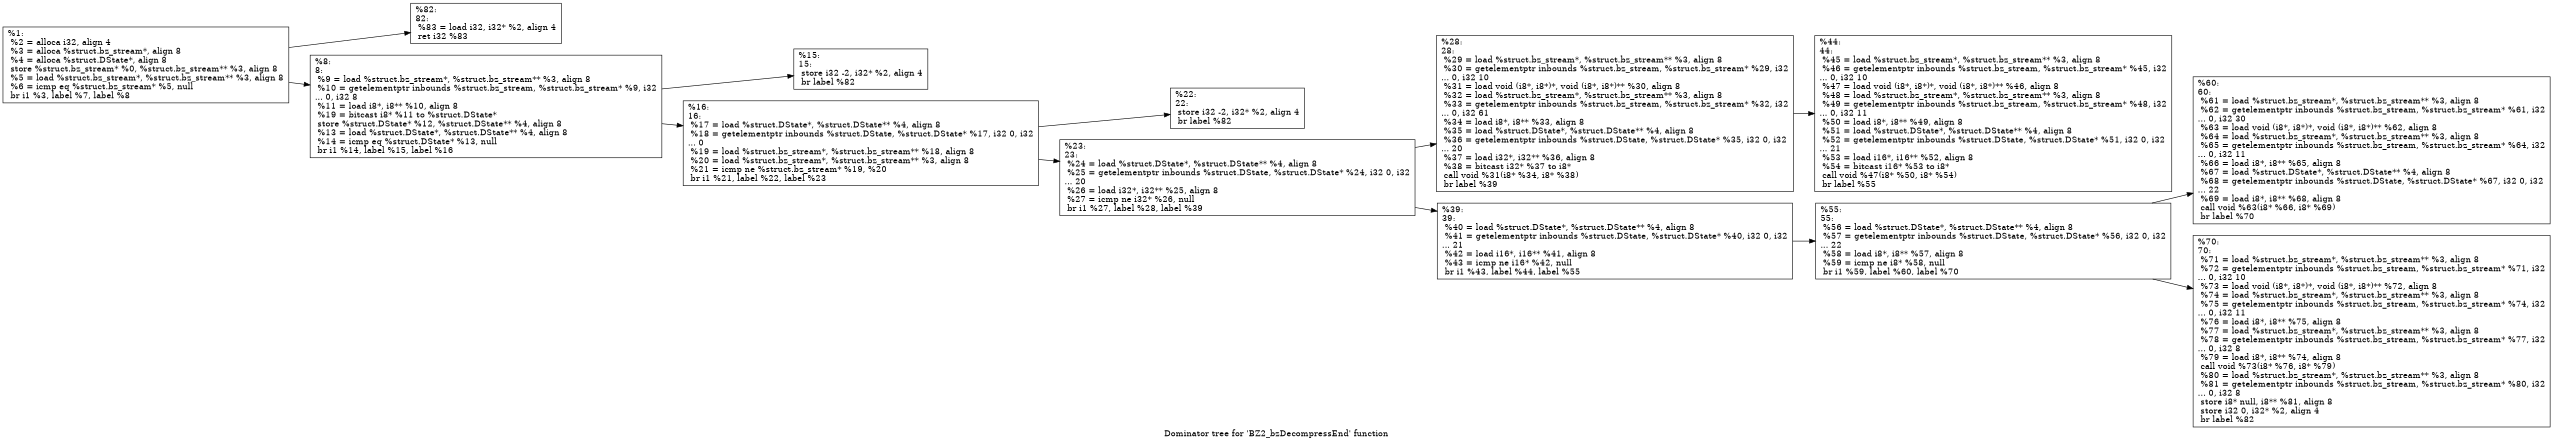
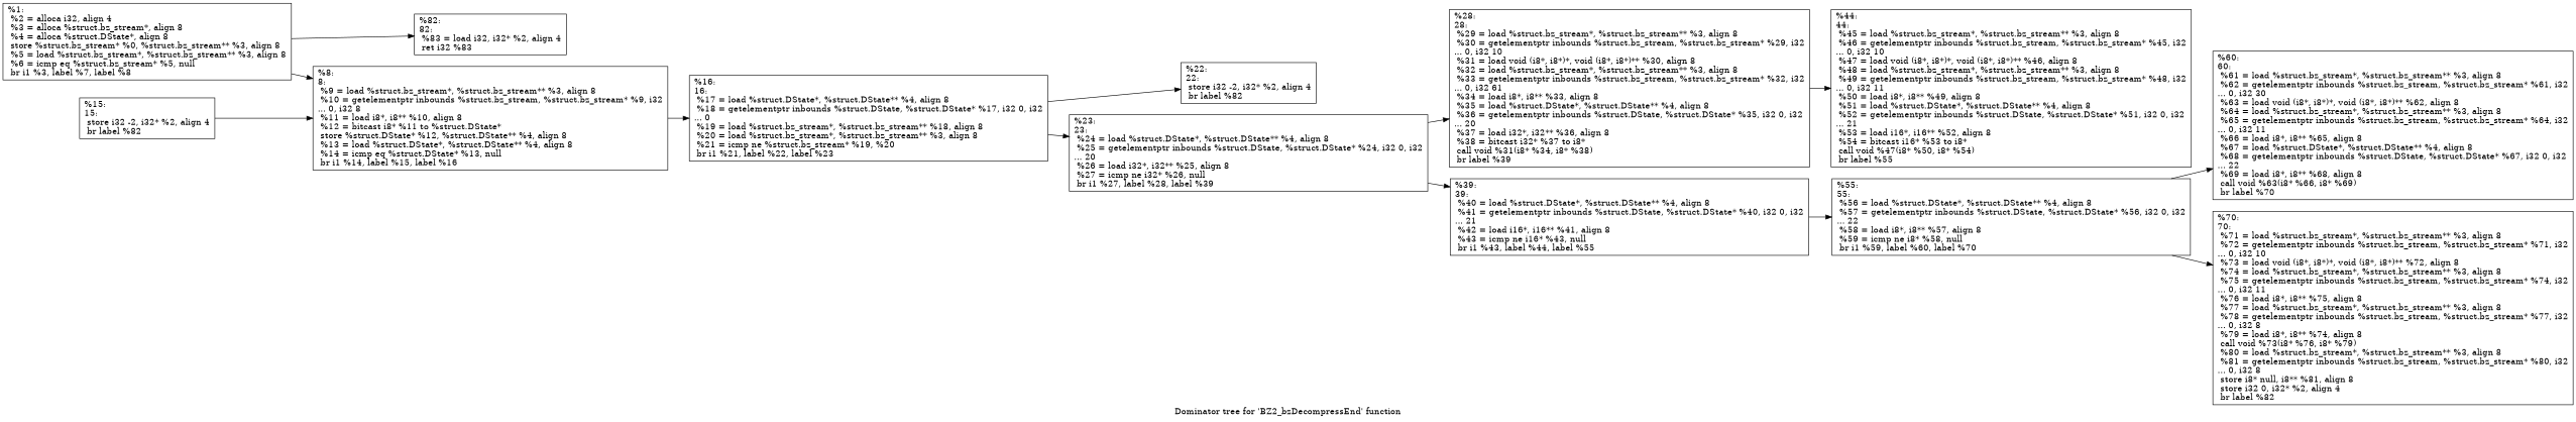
  digraph {
    label="Dominator tree for 'BZ2_bzDecompressEnd' function"
    rankdir=LR
    node [shape=record]
    n1 [label="{%1:\l  %2 = alloca i32, align 4\l  %3 = alloca %struct.bz_stream*, align 8\l  %4 = alloca %struct.DState*, align 8\l  store %struct.bz_stream* %0, %struct.bz_stream** %3, align 8\l  %5 = load %struct.bz_stream*, %struct.bz_stream** %3, align 8\l  %6 = icmp eq %struct.bz_stream* %5, null\l  br i1 %3, label %7, label %8\l}"]
    n2 [label="{%82:\l82:                                               \l  %83 = load i32, i32* %2, align 4\l  ret i32 %83\l}"]
-   n3 [label="{%8:\l8:                                                \l  %9 = load %struct.bz_stream*, %struct.bz_stream** %3, align 8\l  %10 = getelementptr inbounds %struct.bz_stream, %struct.bz_stream* %9, i32\l... 0, i32 8\l  %11 = load i8*, i8** %10, align 8\l  %19 = bitcast i8* %11 to %struct.DState*\l  store %struct.DState* %12, %struct.DState** %4, align 8\l  %13 = load %struct.DState*, %struct.DState** %4, align 8\l  %14 = icmp eq %struct.DState* %13, null\l  br i1 %14, label %15, label %16\l}"]
+   n3 [label="{%8:\l8:                                                \l  %9 = load %struct.bz_stream*, %struct.bz_stream** %3, align 8\l  %10 = getelementptr inbounds %struct.bz_stream, %struct.bz_stream* %9, i32\l... 0, i32 8\l  %11 = load i8*, i8** %10, align 8\l  %12 = bitcast i8* %11 to %struct.DState*\l  store %struct.DState* %12, %struct.DState** %4, align 8\l  %13 = load %struct.DState*, %struct.DState** %4, align 8\l  %14 = icmp eq %struct.DState* %13, null\l  br i1 %14, label %15, label %16\l}"]
    n4 [label="{%15:\l15:                                               \l  store i32 -2, i32* %2, align 4\l  br label %82\l}"]
    n5 [label="{%16:\l16:                                               \l  %17 = load %struct.DState*, %struct.DState** %4, align 8\l  %18 = getelementptr inbounds %struct.DState, %struct.DState* %17, i32 0, i32\l... 0\l  %19 = load %struct.bz_stream*, %struct.bz_stream** %18, align 8\l  %20 = load %struct.bz_stream*, %struct.bz_stream** %3, align 8\l  %21 = icmp ne %struct.bz_stream* %19, %20\l  br i1 %21, label %22, label %23\l}"]
    n6 [label="{%22:\l22:                                               \l  store i32 -2, i32* %2, align 4\l  br label %82\l}"]
    n7 [label="{%23:\l23:                                               \l  %24 = load %struct.DState*, %struct.DState** %4, align 8\l  %25 = getelementptr inbounds %struct.DState, %struct.DState* %24, i32 0, i32\l... 20\l  %26 = load i32*, i32** %25, align 8\l  %27 = icmp ne i32* %26, null\l  br i1 %27, label %28, label %39\l}"]
    n8 [label="{%28:\l28:                                               \l  %29 = load %struct.bz_stream*, %struct.bz_stream** %3, align 8\l  %30 = getelementptr inbounds %struct.bz_stream, %struct.bz_stream* %29, i32\l... 0, i32 10\l  %31 = load void (i8*, i8*)*, void (i8*, i8*)** %30, align 8\l  %32 = load %struct.bz_stream*, %struct.bz_stream** %3, align 8\l  %33 = getelementptr inbounds %struct.bz_stream, %struct.bz_stream* %32, i32\l... 0, i32 61\l  %34 = load i8*, i8** %33, align 8\l  %35 = load %struct.DState*, %struct.DState** %4, align 8\l  %36 = getelementptr inbounds %struct.DState, %struct.DState* %35, i32 0, i32\l... 20\l  %37 = load i32*, i32** %36, align 8\l  %38 = bitcast i32* %37 to i8*\l  call void %31(i8* %34, i8* %38)\l  br label %39\l}"]
-   n9 [label="{%39:\l39:                                               \l  %40 = load %struct.DState*, %struct.DState** %4, align 8\l  %41 = getelementptr inbounds %struct.DState, %struct.DState* %40, i32 0, i32\l... 21\l  %42 = load i16*, i16** %41, align 8\l  %43 = icmp ne i16* %42, null\l  br i1 %43, label %44, label %55\l}"]
+   n9 [label="{%39:\l39:                                               \l  %40 = load %struct.DState*, %struct.DState** %4, align 8\l  %41 = getelementptr inbounds %struct.DState, %struct.DState* %40, i32 0, i32\l... 21\l  %42 = load i16*, i16** %41, align 8\l  %43 = icmp ne i16* %43, null\l  br i1 %43, label %44, label %55\l}"]
    n10 [label="{%44:\l44:                                               \l  %45 = load %struct.bz_stream*, %struct.bz_stream** %3, align 8\l  %46 = getelementptr inbounds %struct.bz_stream, %struct.bz_stream* %45, i32\l... 0, i32 10\l  %47 = load void (i8*, i8*)*, void (i8*, i8*)** %46, align 8\l  %48 = load %struct.bz_stream*, %struct.bz_stream** %3, align 8\l  %49 = getelementptr inbounds %struct.bz_stream, %struct.bz_stream* %48, i32\l... 0, i32 11\l  %50 = load i8*, i8** %49, align 8\l  %51 = load %struct.DState*, %struct.DState** %4, align 8\l  %52 = getelementptr inbounds %struct.DState, %struct.DState* %51, i32 0, i32\l... 21\l  %53 = load i16*, i16** %52, align 8\l  %54 = bitcast i16* %53 to i8*\l  call void %47(i8* %50, i8* %54)\l  br label %55\l}"]
    n11 [label="{%55:\l55:                                               \l  %56 = load %struct.DState*, %struct.DState** %4, align 8\l  %57 = getelementptr inbounds %struct.DState, %struct.DState* %56, i32 0, i32\l... 22\l  %58 = load i8*, i8** %57, align 8\l  %59 = icmp ne i8* %58, null\l  br i1 %59, label %60, label %70\l}"]
    n12 [label="{%60:\l60:                                               \l  %61 = load %struct.bz_stream*, %struct.bz_stream** %3, align 8\l  %62 = getelementptr inbounds %struct.bz_stream, %struct.bz_stream* %61, i32\l... 0, i32 30\l  %63 = load void (i8*, i8*)*, void (i8*, i8*)** %62, align 8\l  %64 = load %struct.bz_stream*, %struct.bz_stream** %3, align 8\l  %65 = getelementptr inbounds %struct.bz_stream, %struct.bz_stream* %64, i32\l... 0, i32 11\l  %66 = load i8*, i8** %65, align 8\l  %67 = load %struct.DState*, %struct.DState** %4, align 8\l  %68 = getelementptr inbounds %struct.DState, %struct.DState* %67, i32 0, i32\l... 22\l  %69 = load i8*, i8** %68, align 8\l  call void %63(i8* %66, i8* %69)\l  br label %70\l}"]
    n13 [label="{%70:\l70:                                               \l  %71 = load %struct.bz_stream*, %struct.bz_stream** %3, align 8\l  %72 = getelementptr inbounds %struct.bz_stream, %struct.bz_stream* %71, i32\l... 0, i32 10\l  %73 = load void (i8*, i8*)*, void (i8*, i8*)** %72, align 8\l  %74 = load %struct.bz_stream*, %struct.bz_stream** %3, align 8\l  %75 = getelementptr inbounds %struct.bz_stream, %struct.bz_stream* %74, i32\l... 0, i32 11\l  %76 = load i8*, i8** %75, align 8\l  %77 = load %struct.bz_stream*, %struct.bz_stream** %3, align 8\l  %78 = getelementptr inbounds %struct.bz_stream, %struct.bz_stream* %77, i32\l... 0, i32 8\l  %79 = load i8*, i8** %74, align 8\l  call void %73(i8* %76, i8* %79)\l  %80 = load %struct.bz_stream*, %struct.bz_stream** %3, align 8\l  %81 = getelementptr inbounds %struct.bz_stream, %struct.bz_stream* %80, i32\l... 0, i32 8\l  store i8* null, i8** %81, align 8\l  store i32 0, i32* %2, align 4\l  br label %82\l}"]
    n1 -> n2
    n1 -> n3
-   n3 -> n4
+   n4 -> n3
    n3 -> n5
    n5 -> n6
    n5 -> n7
    n7 -> n8
    n7 -> n9
    n8 -> n10
    n9 -> n11
    n11 -> n12
    n11 -> n13
  }
